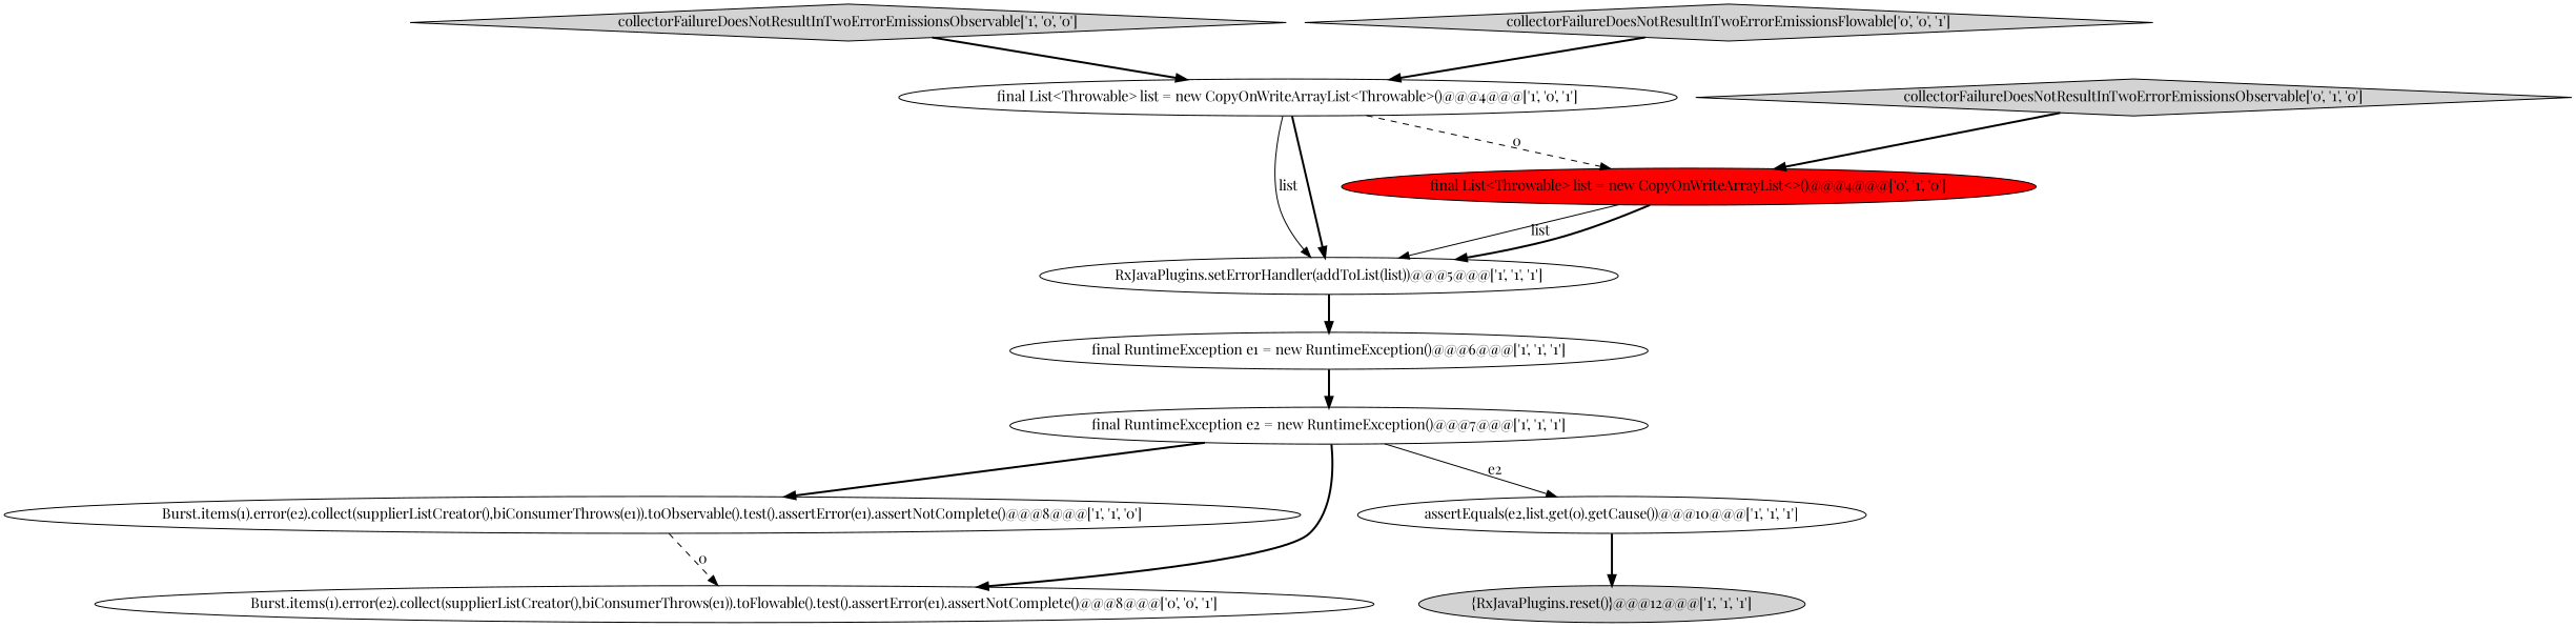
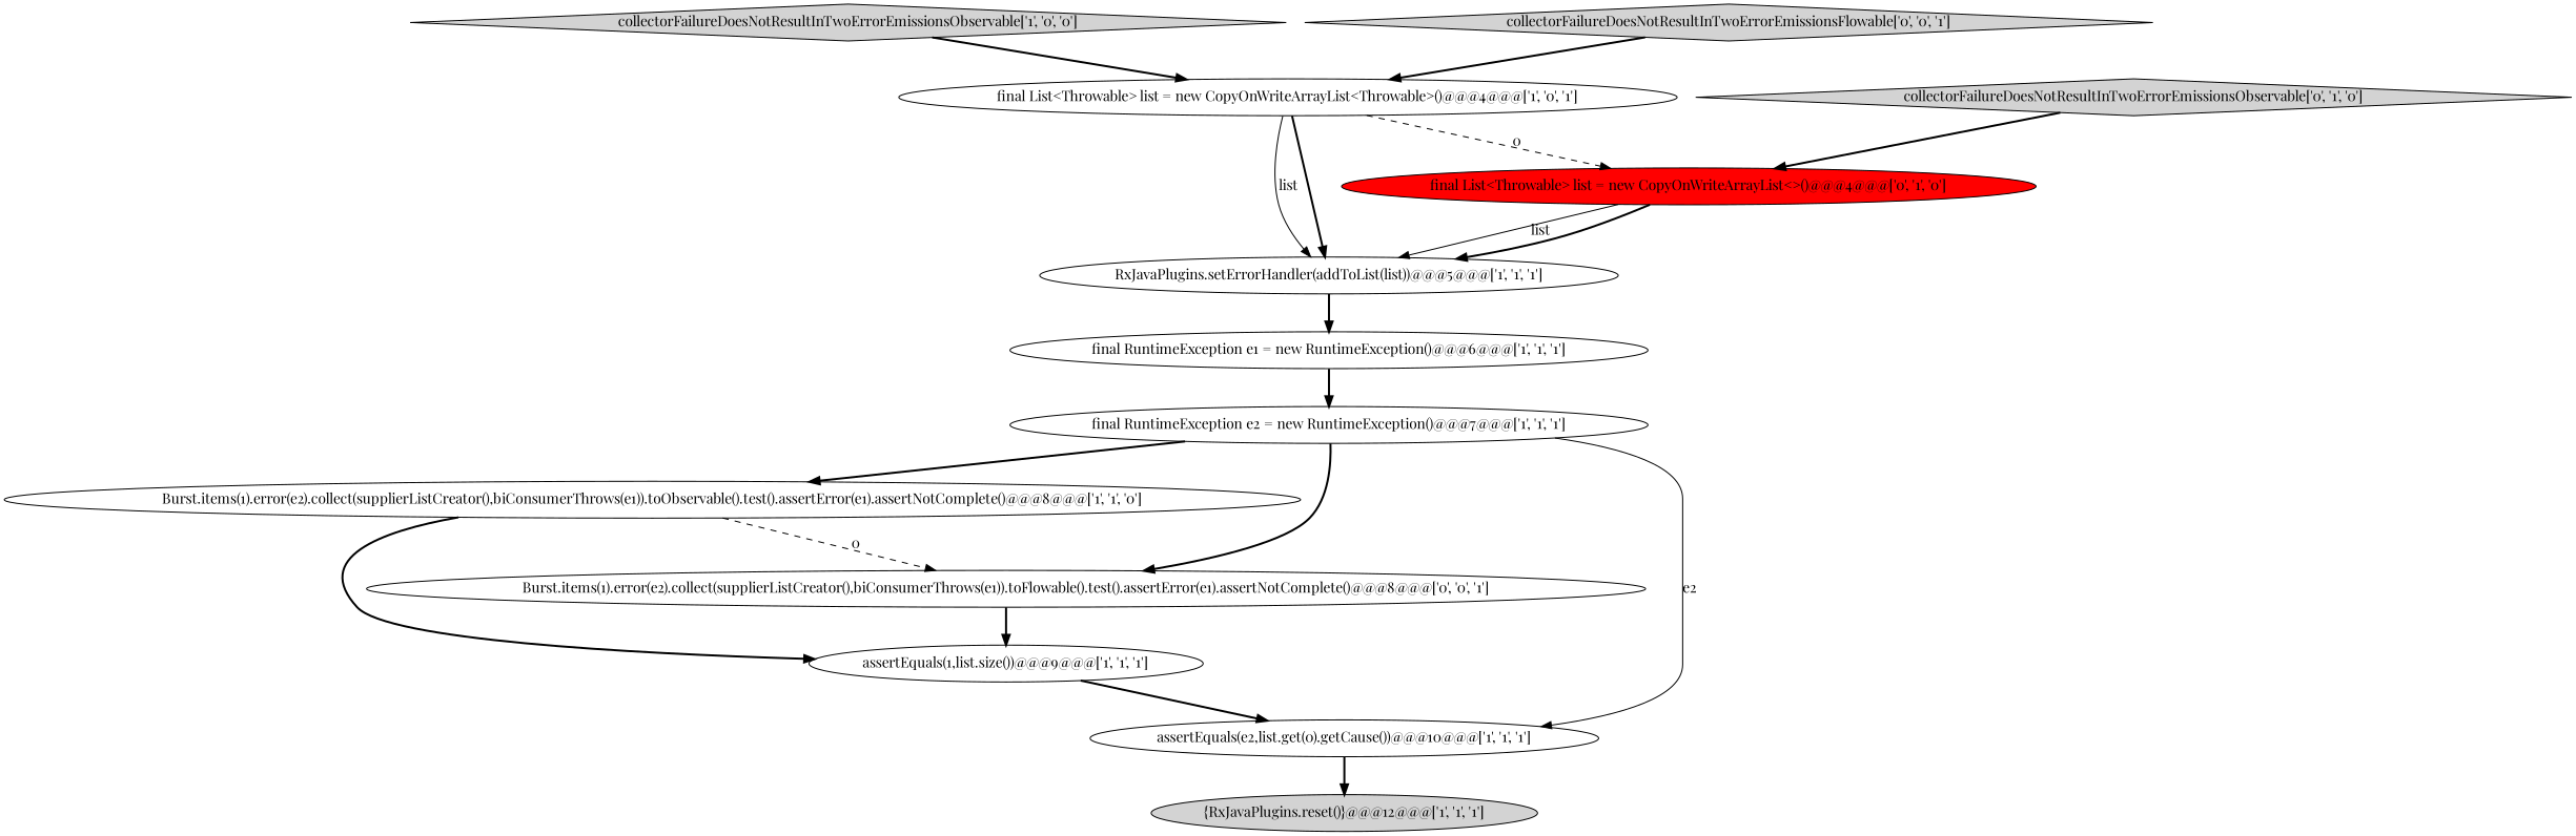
  digraph {
    fontname="Playfair Display"
    node [fillcolor=white shape=ellipse style=filled fontname="Playfair Display"]
    edge [style=bold fontname="Playfair Display"]
    n1 [fillcolor=red label="final List<Throwable> list = new CopyOnWriteArrayList<>()@@@4@@@['0', '1', '0']"]
    n2 [label="RxJavaPlugins.setErrorHandler(addToList(list))@@@5@@@['1', '1', '1']"]
    n3 [label="Burst.items(1).error(e2).collect(supplierListCreator(),biConsumerThrows(e1)).toObservable().test().assertError(e1).assertNotComplete()@@@8@@@['1', '1', '0']"]
+   n4 [label="assertEquals(1,list.size())@@@9@@@['1', '1', '1']"]
    n5 [label="Burst.items(1).error(e2).collect(supplierListCreator(),biConsumerThrows(e1)).toFlowable().test().assertError(e1).assertNotComplete()@@@8@@@['0', '0', '1']"]
    n6 [label="final List<Throwable> list = new CopyOnWriteArrayList<Throwable>()@@@4@@@['1', '0', '1']"]
    n7 [fillcolor=lightgray label="collectorFailureDoesNotResultInTwoErrorEmissionsObservable['1', '0', '0']" shape=diamond]
    n8 [label="final RuntimeException e1 = new RuntimeException()@@@6@@@['1', '1', '1']"]
    n9 [label="final RuntimeException e2 = new RuntimeException()@@@7@@@['1', '1', '1']"]
    n10 [fillcolor=lightgray label="{RxJavaPlugins.reset()}@@@12@@@['1', '1', '1']"]
    n11 [label="assertEquals(e2,list.get(0).getCause())@@@10@@@['1', '1', '1']"]
    n12 [fillcolor=lightgray label="collectorFailureDoesNotResultInTwoErrorEmissionsObservable['0', '1', '0']" shape=diamond]
    n13 [fillcolor=lightgray label="collectorFailureDoesNotResultInTwoErrorEmissionsFlowable['0', '0', '1']" shape=diamond]
    n1 -> n2 [label=list style=solid]
    n1 -> n2
    n2 -> n8
+   n3 -> n4
    n3 -> n5 [label=0 style=dashed]
+   n4 -> n11
+   n5 -> n4
    n6 -> n1 [label=0 style=dashed]
    n6 -> n2 [label=list style=solid]
    n6 -> n2
    n7 -> n6
    n8 -> n9
    n9 -> n3
    n9 -> n5
    n9 -> n11 [label=e2 style=solid]
    n11 -> n10
    n12 -> n1
    n13 -> n6
  }
